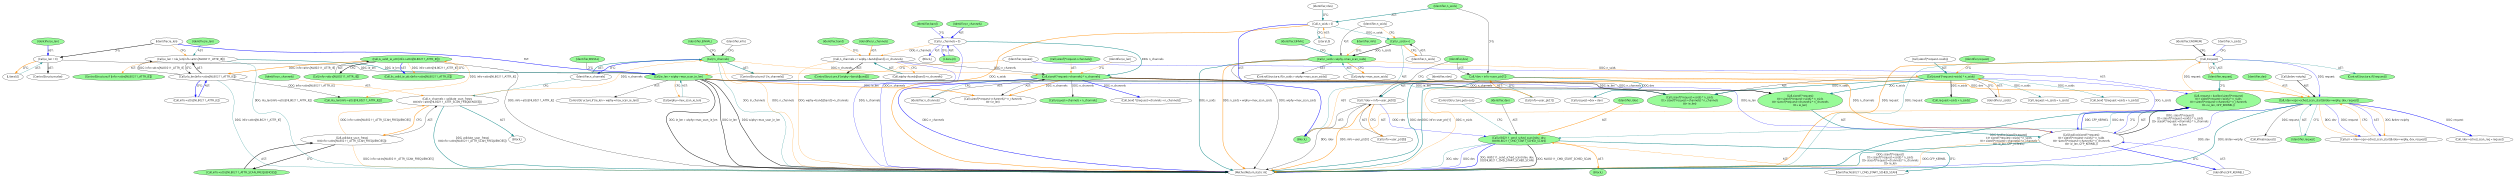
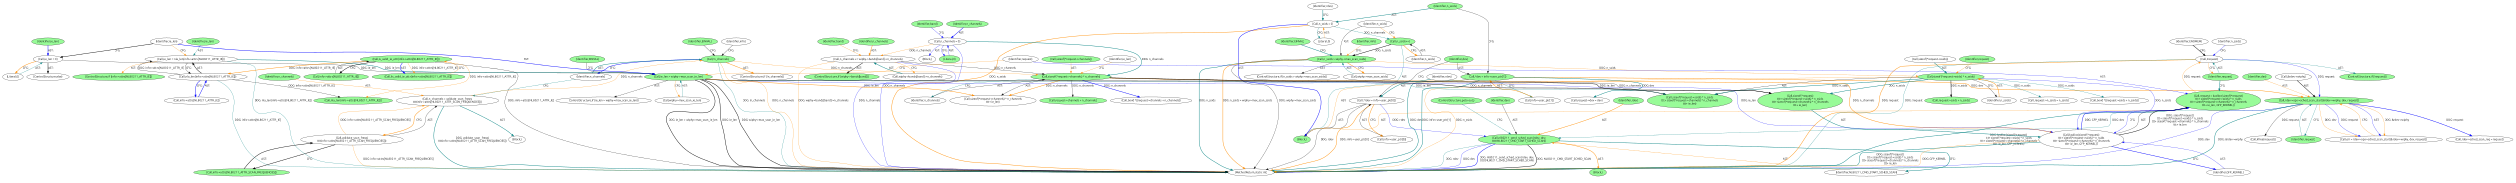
  digraph {
    fontname=Ubuntu
    node [fillcolor=white fontname=Ubuntu style=filled]
    edge [color=darkorange fontname=Ubuntu style=solid]
    n1 [fillcolor=palegreen label="(Call,nl80211_send_sched_scan(rdev, dev,\n\t\t\t\t\tNL80211_CMD_START_SCHED_SCAN))"]
    n2 [label="(Identifier,NL80211_CMD_START_SCHED_SCAN)"]
    n3 [fillcolor=palegreen label="(Block,)"]
    n4 [label="(MethodReturn,static int)"]
    n5 [label="(Call,*rdev = info->user_ptr[0])"]
    n6 [label="(Call,info->user_ptr[0])"]
    n7 [fillcolor=palegreen label="(Block,)"]
    n8 [fillcolor=palegreen label="(Call,rdev->ops->sched_scan_start(&rdev->wiphy, dev, request))"]
    n9 [label="(Call,kfree(request))"]
    n10 [fillcolor=palegreen label="(Identifier,request)"]
    n11 [label="(Call,err = rdev->ops->sched_scan_start(&rdev->wiphy, dev, request))"]
    n12 [label="(Call,rdev->sched_scan_req = request)"]
    n13 [fillcolor=palegreen label="(Call,*dev = info->user_ptr[1])"]
    n14 [label="(Call,info->user_ptr[1])"]
    n15 [label="(Call,request->dev = dev)"]
    n16 [label="(Call,!request)"]
    n17 [fillcolor=palegreen label="(ControlStructure,if (!request))"]
    n18 [fillcolor=palegreen label="(Identifier,request)"]
    n19 [fillcolor=palegreen label="(Call,request = kzalloc(sizeof(*request)\n\t\t\t+ sizeof(*request->ssids) * n_ssids\n\t\t\t+ sizeof(*request->channels) * n_channels\n\t\t\t+ ie_len, GFP_KERNEL))"]
    n20 [label="(Call,kzalloc(sizeof(*request)\n\t\t\t+ sizeof(*request->ssids) * n_ssids\n\t\t\t+ sizeof(*request->channels) * n_channels\n\t\t\t+ ie_len, GFP_KERNEL))"]
    n21 [label="(Identifier,GFP_KERNEL)"]
    n22 [fillcolor=palegreen label="(Call,sizeof(*request->ssids) * n_ssids)"]
    n23 [fillcolor=palegreen label="(Call,sizeof(*request)\n\t\t\t+ sizeof(*request->ssids) * n_ssids\n\t\t\t+ sizeof(*request->channels) * n_channels\n\t\t\t+ ie_len)"]
    n24 [label="(Call,request->n_ssids = n_ssids)"]
    n25 [label="(Call,(void *)(request->ssids + n_ssids))"]
    n26 [label="(Identifier,n_ssids)"]
    n27 [fillcolor=palegreen label="(Call,sizeof(*request->ssids) * n_ssids\n\t\t\t+ sizeof(*request->channels) * n_channels\n\t\t\t+ ie_len)"]
    n28 [fillcolor=palegreen label="(Call,request->ssids + n_ssids)"]
    n29 [fillcolor=palegreen label="(Call,n_ssids > wiphy->max_scan_ssids)"]
    n30 [label="(Call,wiphy->max_scan_ssids)"]
    n31 [label="(ControlStructure,if (n_ssids > wiphy->max_scan_ssids))"]
    n32 [fillcolor=palegreen label="(Call,n_ssids++)"]
    n33 [label="(Identifier,n_ssids)"]
    n34 [label="(Call,n_ssids = 0)"]
    n35 [label="(Literal,0)"]
    n36 [fillcolor=palegreen label="(Call,sizeof(*request->channels) * n_channels)"]
    n37 [label="(Call,sizeof(*request->channels) * n_channels\n\t\t\t+ ie_len)"]
    n38 [fillcolor=palegreen label="(Call,request->channels + n_channels)"]
    n39 [label="(Call,(void *)(request->channels + n_channels))"]
    n40 [label="(Identifier,n_channels)"]
    n41 [label="(Call,n_channels = 0)"]
    n42 [label="(Call,n_channels += wiphy->bands[band]->n_channels)"]
    n43 [label="(Block,)"]
    n44 [fillcolor=palegreen label="(Literal,0)"]
    n45 [fillcolor=palegreen label="(ControlStructure,if (wiphy->bands[band]))"]
    n46 [label="(Call,wiphy->bands[band]->n_channels)"]
    n47 [fillcolor=palegreen label="(Call,!n_channels)"]
    n48 [label="(Identifier,n_channels)"]
    n49 [label="(ControlStructure,if (!n_channels))"]
    n50 [label="(Call,n_channels = validate_scan_freqs(\n\t\t\t\tinfo->attrs[NL80211_ATTR_SCAN_FREQUENCIES]))"]
    n51 [label="(Call,validate_scan_freqs(\n\t\t\t\tinfo->attrs[NL80211_ATTR_SCAN_FREQUENCIES]))"]
    n52 [label="(Block,)"]
    n53 [fillcolor=palegreen label="(Call,info->attrs[NL80211_ATTR_SCAN_FREQUENCIES])"]
    n54 [fillcolor=palegreen label="(Call,ie_len > wiphy->max_scan_ie_len)"]
    n55 [label="(ControlStructure,if (ie_len > wiphy->max_scan_ie_len))"]
    n56 [label="(Call,wiphy->max_scan_ie_len)"]
    n57 [label="(Call,ie_len = 0)"]
    n58 [label="(ControlStructure,else)"]
    n59 [label="(Literal,0)"]
    n60 [label="(Call,ie_len = nla_len(info->attrs[NL80211_ATTR_IE]))"]
    n61 [label="(Call,nla_len(info->attrs[NL80211_ATTR_IE]))"]
    n62 [fillcolor=palegreen label="(ControlStructure,if (info->attrs[NL80211_ATTR_IE]))"]
    n63 [label="(Call,info->attrs[NL80211_ATTR_IE])"]
    n64 [fillcolor=palegreen label="(Call,nla_len(info->attrs[NL80211_ATTR_IE]))"]
    n65 [fillcolor=palegreen label="(Call,is_valid_ie_attr(info->attrs[NL80211_ATTR_IE]))"]
    n66 [fillcolor=palegreen label="(Call,!is_valid_ie_attr(info->attrs[NL80211_ATTR_IE]))"]
    n67 [fillcolor=palegreen label="(Call,info->attrs[NL80211_ATTR_IE])"]
    n68 [label="(Identifier,request)"]
    n69 [label="(Identifier,info)"]
    n70 [fillcolor=palegreen label="(Identifier,band)"]
    n71 [label="(Identifier,n_ssids)"]
    n72 [fillcolor=palegreen label="(Identifier,dev)"]
    n73 [fillcolor=palegreen label="(Identifier,n_channels)"]
    n74 [label="(Identifier,n_ssids)"]
    n75 [fillcolor=palegreen label="(Identifier,dev)"]
    n76 [fillcolor=palegreen label="(Identifier,band)"]
    n77 [fillcolor=palegreen label="(Identifier,info)"]
    n78 [fillcolor=palegreen label="(Identifier,n_channels)"]
    n79 [fillcolor=palegreen label="(Identifier,EINVAL)"]
    n80 [fillcolor=palegreen label="(Identifier,ie_len)"]
    n81 [label="(Identifier,rdev)"]
    n82 [label="(Identifier,rdev)"]
    n83 [label="(Call,sizeof(*request->ssids))"]
    n84 [fillcolor=palegreen label="(Identifier,EINVAL)"]
    n85 [label="(Identifier,ENOMEM)"]
    n86 [fillcolor=palegreen label="(Identifier,dev)"]
    n87 [fillcolor=palegreen label="(Call,sizeof(*request->channels))"]
    n88 [fillcolor=palegreen label="(Identifier,request)"]
    n89 [fillcolor=palegreen label="(Identifier,rdev)"]
    n90 [label="(Call,&rdev->wiphy)"]
    n91 [fillcolor=palegreen label="(Identifier,EINVAL)"]
    n92 [label="(Identifier,ie_len)"]
    n93 [fillcolor=palegreen label="(Identifier,n_channels)"]
    n94 [fillcolor=palegreen label="(Identifier,ie_len)"]
    n95 [label="(Identifier,ie_len)"]
    n96 [fillcolor=palegreen label="(Identifier,n_ssids)"]
-   n97 [label="(ControlStructure,goto out;)"]
+   n97 [fillcolor=palegreen label="(ControlStructure,goto out;)"]
    n1 -> n2 [color=teal label="CFG: " style=bold]
    n1 -> n3 [label="AST: " style=bold]
    n1 -> n4 [color=teal label="DDG: rdev"]
    n1 -> n4 [color=blue label="DDG: dev"]
    n1 -> n4 [color=blue label="DDG: nl80211_send_sched_scan(rdev, dev,\n\t\t\t\t\tNL80211_CMD_START_SCHED_SCAN)" style=bold]
    n1 -> n4 [color=black label="DDG: NL80211_CMD_START_SCHED_SCAN" style=bold]
    n2 -> n1 [label="AST: "]
    n5 -> n1 [color=blue label="DDG: rdev"]
    n5 -> n4 [color=black label="DDG: rdev"]
    n5 -> n4 [label="DDG: info->user_ptr[0]" style=bold]
    n5 -> n6 [label="CFG: " style=bold]
    n5 -> n7 [color=black label="AST: "]
    n6 -> n5 [color=black label="AST: "]
    n8 -> n1 [color=teal label="DDG: dev"]
    n8 -> n4 [color=blue label="DDG: dev"]
    n8 -> n4 [color=teal label="DDG: &rdev->wiphy" style=bold]
    n8 -> n9 [color=black label="DDG: request"]
    n8 -> n10 [color=teal label="CFG: "]
    n8 -> n11 [color=blue label="AST: "]
    n8 -> n11 [label="DDG: &rdev->wiphy"]
    n8 -> n11 [label="DDG: dev"]
    n8 -> n11 [color=blue label="DDG: request"]
    n8 -> n12 [color=blue label="DDG: request" style=bold]
    n10 -> n8 [color=teal label="AST: "]
    n11 -> n8 [label="CFG: "]
    n13 -> n4 [color=teal label="DDG: dev" style=bold]
    n13 -> n4 [color=teal label="DDG: info->user_ptr[1]" style=bold]
    n13 -> n7 [label="AST: "]
    n13 -> n8 [label="DDG: dev" style=bold]
    n13 -> n14 [color=teal label="CFG: "]
    n13 -> n15 [color=teal label="DDG: dev" style=bold]
    n14 -> n13 [label="AST: " style=bold]
    n16 -> n4 [label="DDG: request" style=bold]
    n16 -> n4 [color=teal label="DDG: !request"]
    n16 -> n8 [color=blue label="DDG: request"]
    n16 -> n17 [color=teal label="AST: "]
    n16 -> n18 [label="CFG: "]
    n18 -> n16 [color=teal label="AST: "]
    n18 -> n19 [color=teal label="CFG: " style=bold]
    n19 -> n4 [color=teal label="DDG: kzalloc(sizeof(*request)\n\t\t\t+ sizeof(*request->ssids) * n_ssids\n\t\t\t+ sizeof(*request->channels) * n_channels\n\t\t\t+ ie_len, GFP_KERNEL)" style=bold]
    n19 -> n7 [label="AST: "]
    n19 -> n16 [label="DDG: request"]
    n19 -> n20 [color=blue label="CFG: "]
    n20 -> n4 [color=teal label="DDG: sizeof(*request)\n\t\t\t+ sizeof(*request->ssids) * n_ssids\n\t\t\t+ sizeof(*request->channels) * n_channels\n\t\t\t+ ie_len" style=bold]
    n20 -> n4 [label="DDG: GFP_KERNEL"]
    n20 -> n19 [color=black label="AST: "]
    n20 -> n19 [color=black label="DDG: sizeof(*request)\n\t\t\t+ sizeof(*request->ssids) * n_ssids\n\t\t\t+ sizeof(*request->channels) * n_channels\n\t\t\t+ ie_len" style=bold]
    n20 -> n19 [color=blue label="DDG: GFP_KERNEL" style=bold]
    n20 -> n21 [color=blue label="CFG: " style=bold]
    n21 -> n20 [color=blue label="AST: "]
    n22 -> n4 [label="DDG: n_ssids"]
    n22 -> n20 [color=blue label="DDG: n_ssids"]
    n22 -> n23 [color=teal label="DDG: n_ssids" style=bold]
    n22 -> n24 [color=teal label="DDG: n_ssids"]
    n22 -> n25 [color=teal label="DDG: n_ssids"]
    n22 -> n26 [color=black label="CFG: "]
    n22 -> n27 [color=black label="AST: "]
    n22 -> n27 [color=teal label="DDG: n_ssids" style=bold]
    n22 -> n28 [color=black label="DDG: n_ssids" style=bold]
    n23 -> n20 [color=teal label="AST: " style=bold]
    n26 -> n22 [label="AST: " style=bold]
    n29 -> n4 [color=teal label="DDG: n_ssids" style=bold]
    n29 -> n4 [label="DDG: n_ssids > wiphy->max_scan_ssids" style=bold]
    n29 -> n4 [color=black label="DDG: wiphy->max_scan_ssids"]
    n29 -> n22 [label="DDG: n_ssids"]
    n29 -> n30 [label="CFG: " style=bold]
    n29 -> n31 [color=black label="AST: "]
    n30 -> n29 [color=teal label="AST: "]
    n32 -> n7 [color=teal label="AST: "]
    n32 -> n29 [color=black label="DDG: n_ssids" style=bold]
    n32 -> n33 [label="CFG: " style=bold]
    n33 -> n32 [color=black label="AST: "]
    n34 -> n4 [label="DDG: n_ssids" style=bold]
    n34 -> n7 [color=blue label="AST: " style=bold]
-   n34 -> n32 [color=teal label="DDG: n_ssids"]
+   n34 -> n32 [color=teal label="DDG: n_channels"]
    n34 -> n35 [color=teal label="CFG: "]
    n35 -> n34 [label="AST: "]
-   n36 -> n4 [color=blue label="DDG: n_channels" style=bold]
    n36 -> n20 [label="DDG: n_channels" style=bold]
    n36 -> n23 [color=black label="DDG: n_channels"]
    n36 -> n27 [color=black label="DDG: n_channels" style=bold]
    n36 -> n37 [color=black label="AST: "]
    n36 -> n37 [label="DDG: n_channels" style=bold]
    n36 -> n38 [color=black label="DDG: n_channels"]
    n36 -> n39 [color=blue label="DDG: n_channels" style=bold]
    n36 -> n40 [color=teal label="CFG: "]
    n40 -> n36 [color=black label="AST: "]
    n41 -> n4 [color=blue label="DDG: n_channels"]
    n41 -> n36 [color=teal label="DDG: n_channels" style=bold]
    n41 -> n42 [label="DDG: n_channels"]
    n41 -> n43 [color=blue label="AST: "]
    n41 -> n44 [color=blue label="CFG: "]
    n42 -> n4 [label="DDG: wiphy->bands[band]->n_channels"]
    n42 -> n4 [color=blue label="DDG: n_channels"]
    n42 -> n36 [color=black label="DDG: n_channels"]
    n42 -> n45 [color=black label="AST: " style=bold]
    n42 -> n46 [label="CFG: "]
    n44 -> n41 [color=blue label="AST: "]
    n46 -> n42 [color=teal label="AST: " style=bold]
    n47 -> n4 [color=teal label="DDG: !n_channels"]
    n47 -> n4 [label="DDG: n_channels"]
    n47 -> n36 [label="DDG: n_channels"]
    n47 -> n48 [color=blue label="CFG: " style=bold]
-   n47 -> n49 [color=teal label="AST: " style=bold]
+   n47 -> n49 [label="AST: " style=bold]
    n48 -> n47 [color=teal label="AST: " style=bold]
    n48 -> n50 [color=teal label="CFG: "]
    n50 -> n4 [color=teal label="DDG: validate_scan_freqs(\n\t\t\t\tinfo->attrs[NL80211_ATTR_SCAN_FREQUENCIES])" style=bold]
    n50 -> n47 [label="DDG: n_channels"]
    n50 -> n51 [label="CFG: " style=bold]
    n50 -> n52 [color=teal label="AST: " style=bold]
    n51 -> n4 [label="DDG: info->attrs[NL80211_ATTR_SCAN_FREQUENCIES]"]
    n51 -> n50 [color=black label="AST: "]
    n51 -> n50 [label="DDG: info->attrs[NL80211_ATTR_SCAN_FREQUENCIES]"]
    n51 -> n53 [color=black label="CFG: " style=bold]
    n53 -> n51 [color=black label="AST: " style=bold]
    n54 -> n4 [color=black label="DDG: ie_len > wiphy->max_scan_ie_len" style=bold]
    n54 -> n4 [color=black label="DDG: ie_len" style=bold]
    n54 -> n4 [color=black label="DDG: wiphy->max_scan_ie_len" style=bold]
    n54 -> n20 [color=blue label="DDG: ie_len"]
    n54 -> n23 [color=black label="DDG: ie_len" style=bold]
    n54 -> n27 [color=teal label="DDG: ie_len"]
    n54 -> n37 [label="DDG: ie_len" style=bold]
    n54 -> n55 [color=black label="AST: "]
    n54 -> n56 [label="CFG: "]
    n56 -> n54 [color=teal label="AST: "]
    n57 -> n54 [color=black label="DDG: ie_len"]
    n57 -> n58 [color=black label="AST: " style=bold]
    n57 -> n59 [label="CFG: " style=bold]
    n59 -> n57 [color=teal label="AST: "]
    n60 -> n4 [color=teal label="DDG: nla_len(info->attrs[NL80211_ATTR_IE])"]
    n60 -> n54 [color=teal label="DDG: ie_len" style=bold]
    n60 -> n61 [color=black label="CFG: "]
    n60 -> n62 [label="AST: "]
    n61 -> n4 [color=teal label="DDG: info->attrs[NL80211_ATTR_IE]"]
    n61 -> n60 [color=black label="AST: " style=bold]
    n61 -> n60 [color=black label="DDG: info->attrs[NL80211_ATTR_IE]"]
    n61 -> n63 [color=blue label="CFG: " style=bold]
    n61 -> n64 [color=black label="DDG: info->attrs[NL80211_ATTR_IE]"]
    n63 -> n61 [color=blue label="AST: " style=bold]
    n65 -> n4 [color=black label="DDG: info->attrs[NL80211_ATTR_IE]"]
    n65 -> n61 [label="DDG: info->attrs[NL80211_ATTR_IE]" style=bold]
    n65 -> n64 [label="DDG: info->attrs[NL80211_ATTR_IE]"]
    n65 -> n66 [color=blue label="AST: " style=bold]
    n65 -> n66 [label="DDG: info->attrs[NL80211_ATTR_IE]"]
    n65 -> n67 [color=black label="CFG: " style=bold]
    n66 -> n65 [label="CFG: "]
    n67 -> n65 [color=black label="AST: "]
    n68 -> n19 [color=blue label="AST: "]
    n68 -> n54 [label="CFG: "]
    n69 -> n47 [color=black label="CFG: "]
    n70 -> n42 [label="CFG: "]
    n71 -> n16 [color=blue label="CFG: "]
    n72 -> n8 [label="AST: "]
    n73 -> n50 [label="AST: "]
    n74 -> n29 [color=black label="AST: "]
    n74 -> n32 [label="CFG: "]
    n75 -> n5 [color=black label="CFG: "]
    n75 -> n13 [color=black label="AST: "]
    n76 -> n41 [color=blue label="CFG: "]
    n77 -> n29 [label="CFG: "]
    n78 -> n41 [color=blue label="AST: " style=bold]
    n79 -> n54 [color=black label="CFG: "]
    n80 -> n60 [color=teal label="AST: "]
    n81 -> n34 [color=teal label="CFG: " style=bold]
    n82 -> n5 [color=teal label="AST: " style=bold]
    n83 -> n22 [color=teal label="AST: " style=bold]
    n84 -> n47 [color=black label="CFG: "]
    n85 -> n16 [color=black label="CFG: " style=bold]
    n86 -> n1 [color=black label="AST: "]
    n87 -> n36 [label="AST: "]
    n88 -> n22 [label="CFG: "]
    n89 -> n1 [label="AST: " style=bold]
    n90 -> n8 [color=black label="AST: " style=bold]
    n91 -> n29 [color=teal label="CFG: " style=bold]
    n92 -> n54 [color=blue label="AST: " style=bold]
    n92 -> n57 [color=black label="CFG: " style=bold]
    n92 -> n60 [label="CFG: "]
    n93 -> n42 [label="AST: " style=bold]
    n94 -> n57 [color=blue label="AST: " style=bold]
    n95 -> n36 [label="CFG: "]
    n96 -> n13 [color=black label="CFG: "]
    n96 -> n34 [color=teal label="AST: " style=bold]
    n97 -> n1 [color=teal label="CFG: "]
  }
